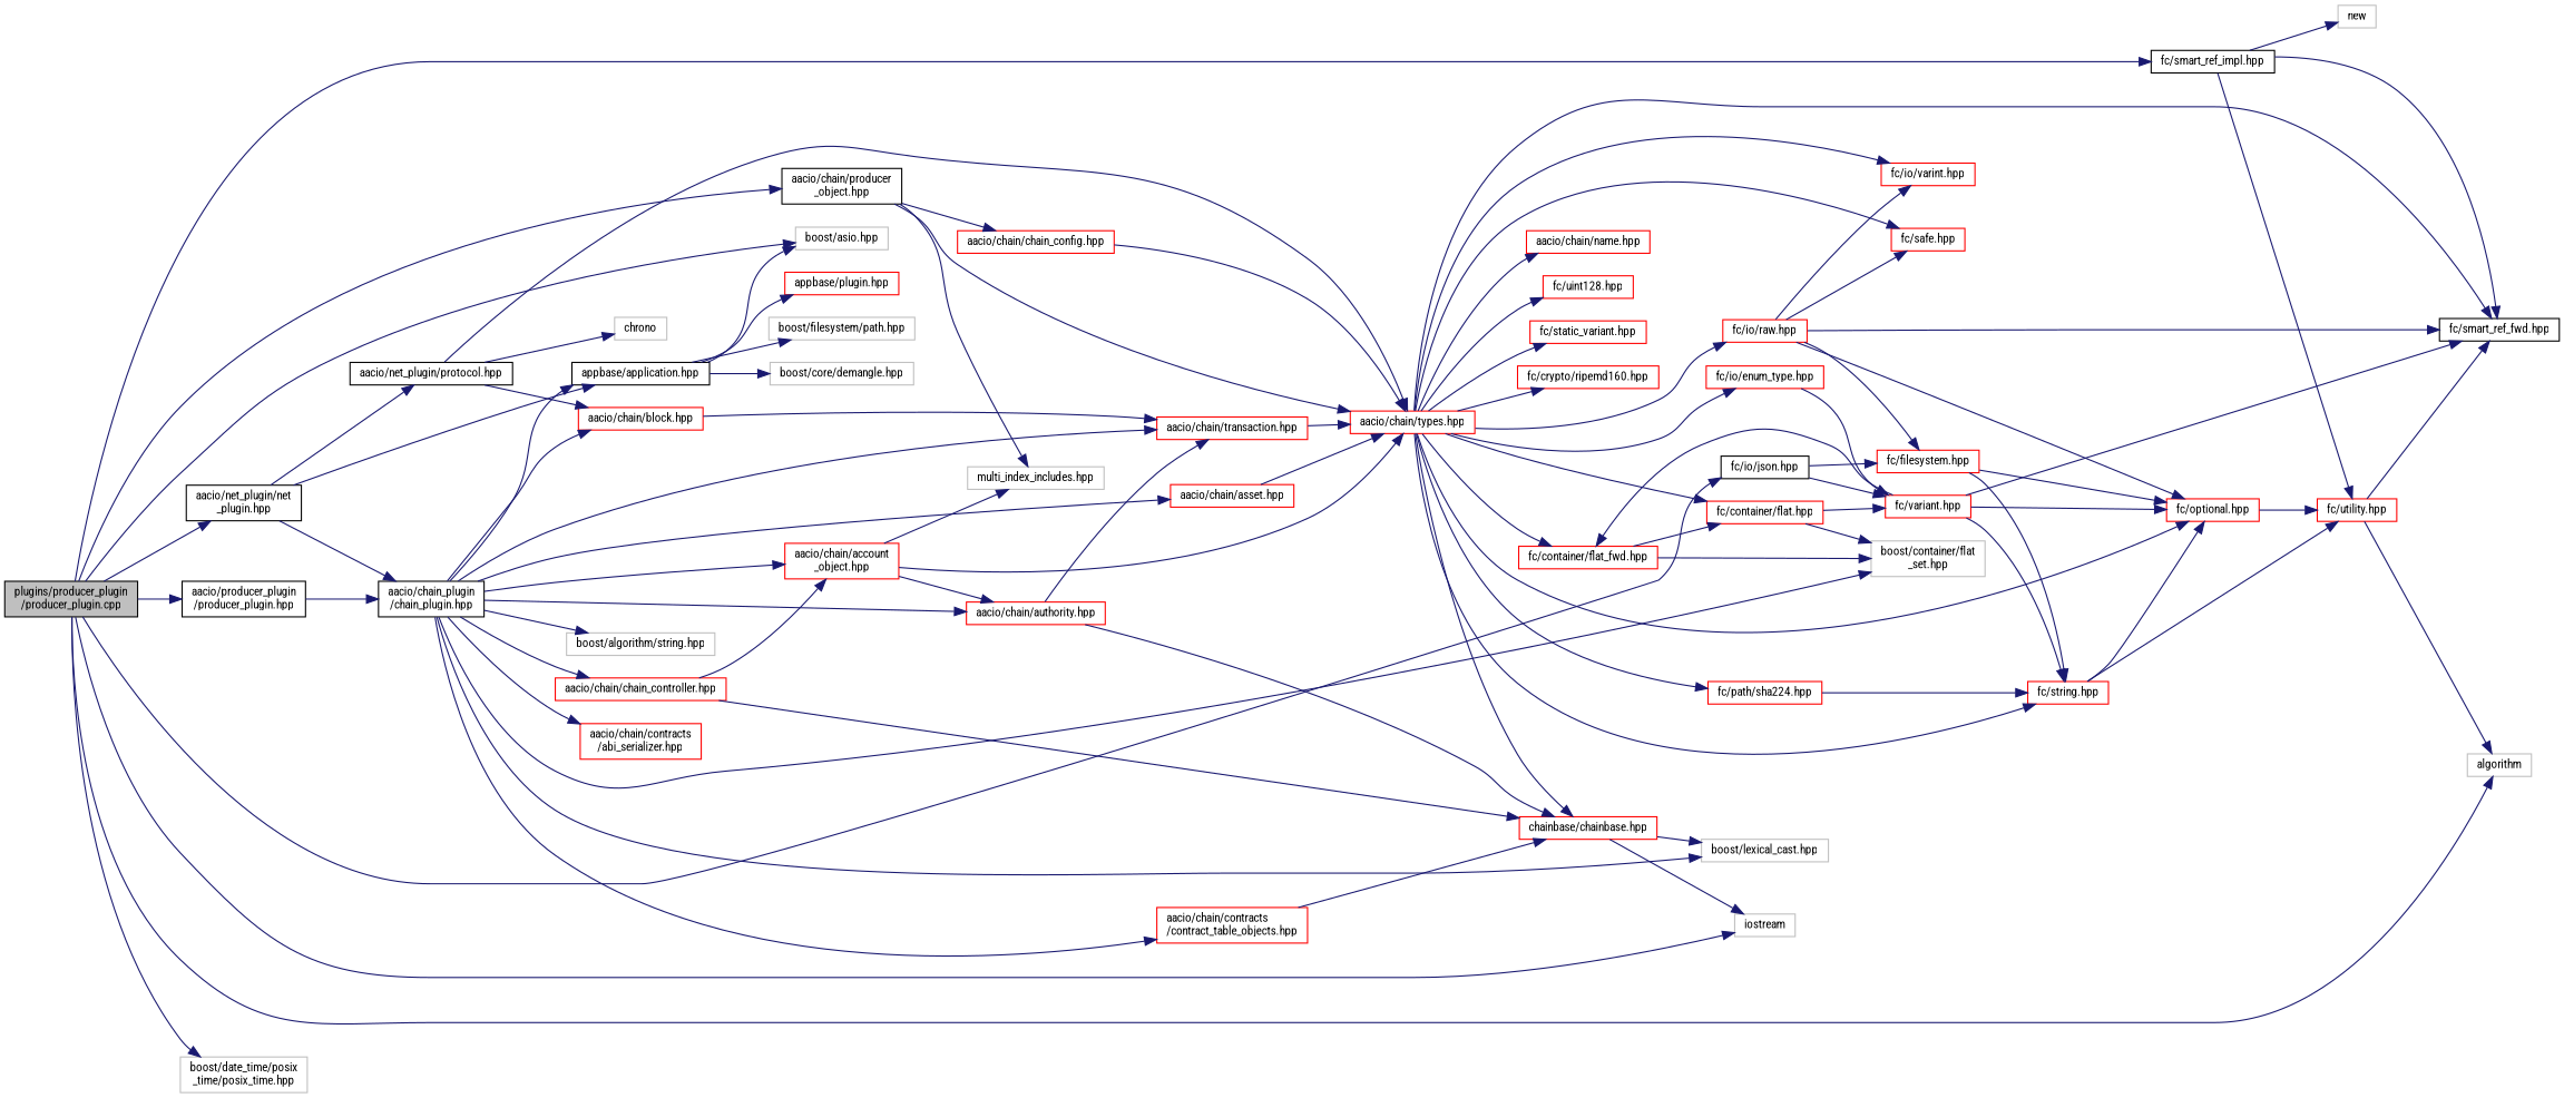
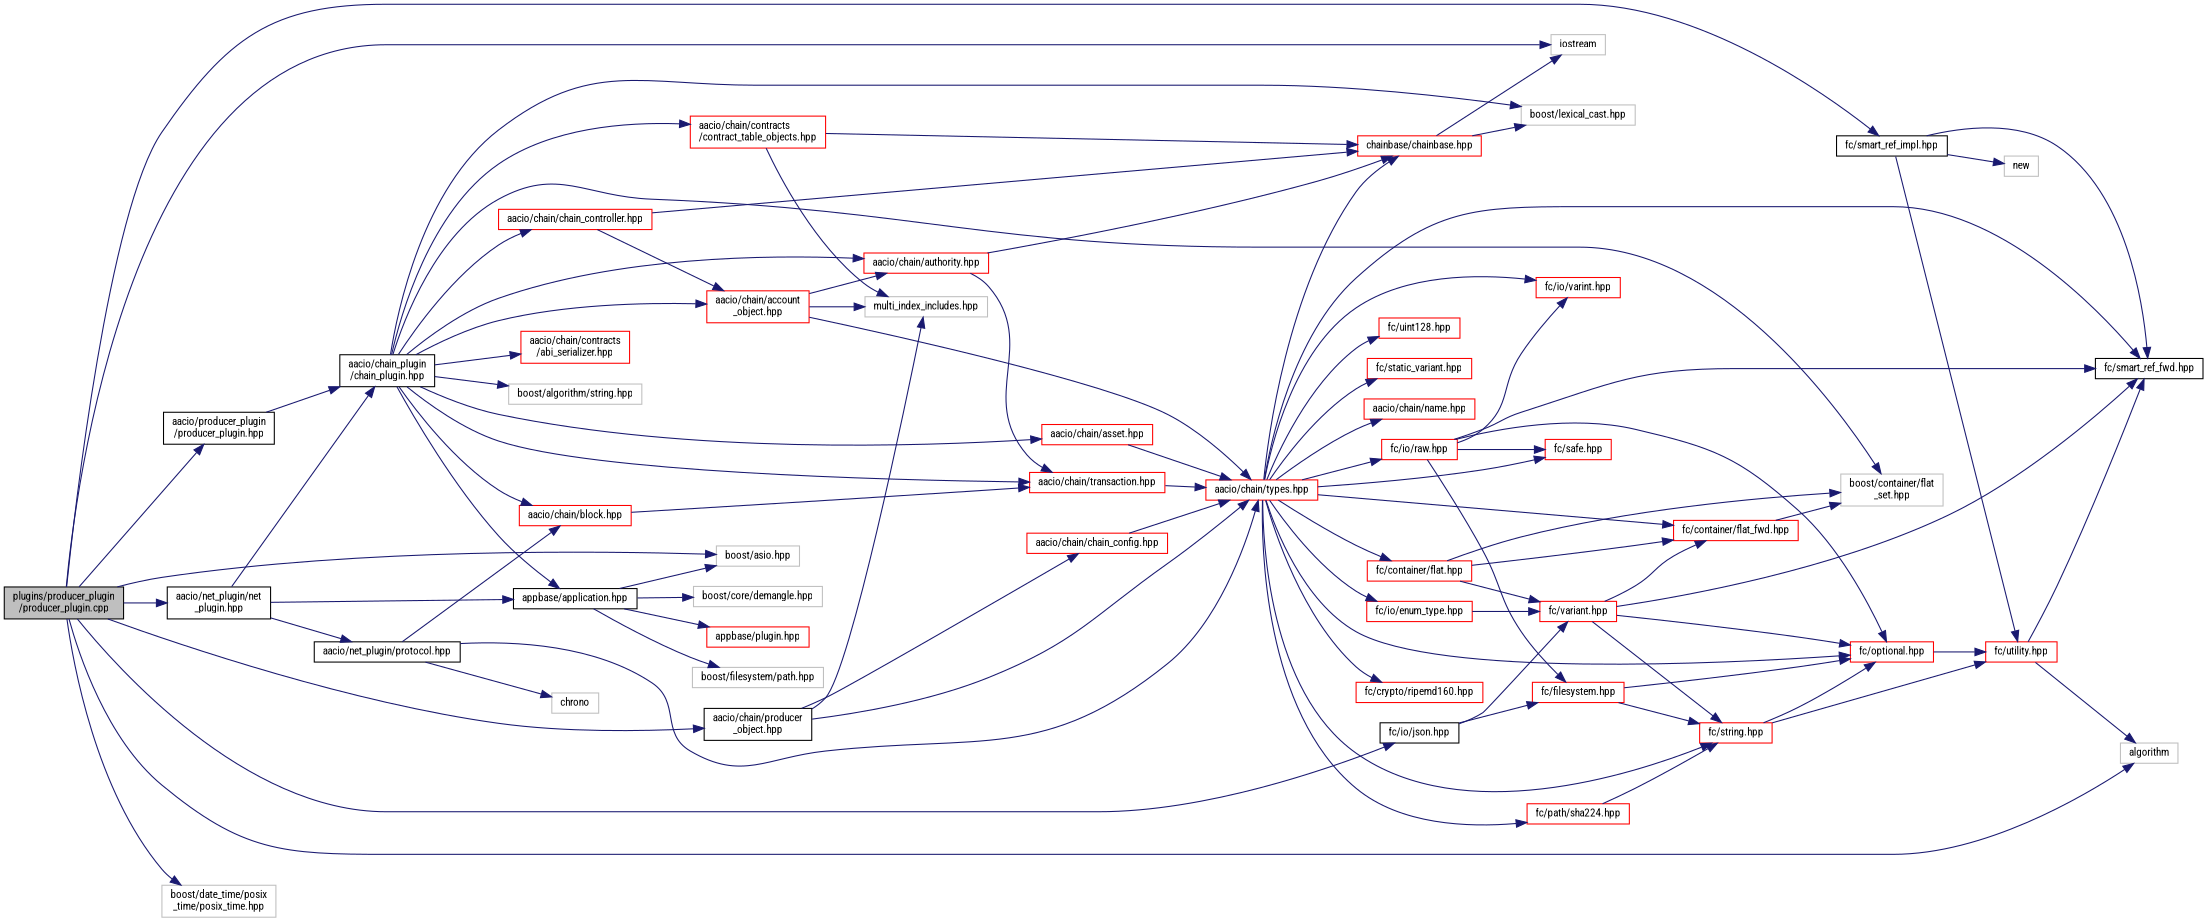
  digraph {
    fontname="Roboto Condensed"
    rankdir=LR
    node [color=red fillcolor=white fontname="Roboto Condensed" fontsize=10 shape=record style=filled]
    edge [color=midnightblue fontname="Roboto Condensed" fontsize=10 labelfontname=Helvetica labelfontsize=10 style=solid]
    n1 [color=black fillcolor=grey75 fontcolor=black height=0.2 label="plugins/producer_plugin\l/producer_plugin.cpp" width=0.4]
    n2 [color=black height=0.2 label="aacio/producer_plugin\l/producer_plugin.hpp" width=0.4]
    n3 [color=grey75 height=0.2 label="boost/asio.hpp" width=0.4]
    n4 [color=grey75 height=0.2 label=iostream width=0.4]
    n5 [color=grey75 height=0.2 label=algorithm width=0.4]
    n6 [color=black height=0.2 label="aacio/net_plugin/net\l_plugin.hpp" width=0.4]
    n7 [color=black height=0.2 label="aacio/chain/producer\l_object.hpp" width=0.4]
    n8 [color=black height=0.2 label="fc/io/json.hpp" width=0.4]
    n9 [color=black height=0.2 label="fc/smart_ref_impl.hpp" width=0.4]
    n10 [color=grey75 height=0.2 label="boost/date_time/posix\l_time/posix_time.hpp" width=0.4]
    n11 [color=black height=0.2 label="aacio/chain_plugin\l/chain_plugin.hpp" width=0.4]
    n12 [color=black height=0.2 label="appbase/application.hpp" width=0.4]
    n13 [color=black height=0.2 label="aacio/net_plugin/protocol.hpp" width=0.4]
    n14 [height=0.2 label="aacio/chain/types.hpp" width=0.4]
    n15 [color=grey75 height=0.2 label="multi_index_includes.hpp" width=0.4]
    n16 [height=0.2 label="aacio/chain/chain_config.hpp" width=0.4]
    n17 [height=0.2 label="fc/variant.hpp" width=0.4]
    n18 [height=0.2 label="fc/filesystem.hpp" width=0.4]
    n19 [color=black height=0.2 label="fc/smart_ref_fwd.hpp" width=0.4]
    n20 [height=0.2 label="fc/utility.hpp" width=0.4]
    n21 [color=grey75 height=0.2 label=new width=0.4]
    n22 [height=0.2 label="aacio/chain/asset.hpp" width=0.4]
    n23 [color=grey75 height=0.2 label="boost/lexical_cast.hpp" width=0.4]
    n24 [color=grey75 height=0.2 label="boost/container/flat\l_set.hpp" width=0.4]
    n25 [height=0.2 label="aacio/chain/authority.hpp" width=0.4]
    n26 [height=0.2 label="aacio/chain/transaction.hpp" width=0.4]
    n27 [height=0.2 label="aacio/chain/account\l_object.hpp" width=0.4]
    n28 [height=0.2 label="aacio/chain/block.hpp" width=0.4]
    n29 [height=0.2 label="aacio/chain/chain_controller.hpp" width=0.4]
    n30 [height=0.2 label="aacio/chain/contracts\l/contract_table_objects.hpp" width=0.4]
    n31 [height=0.2 label="aacio/chain/contracts\l/abi_serializer.hpp" width=0.4]
    n32 [color=grey75 height=0.2 label="boost/algorithm/string.hpp" width=0.4]
    n33 [height=0.2 label="appbase/plugin.hpp" width=0.4]
    n34 [color=grey75 height=0.2 label="boost/filesystem/path.hpp" width=0.4]
    n35 [color=grey75 height=0.2 label="boost/core/demangle.hpp" width=0.4]
    n36 [height=0.2 label="chainbase/chainbase.hpp" width=0.4]
    n37 [height=0.2 label="aacio/chain/name.hpp" width=0.4]
    n38 [height=0.2 label="fc/container/flat_fwd.hpp" width=0.4]
    n39 [height=0.2 label="fc/io/varint.hpp" width=0.4]
    n40 [height=0.2 label="fc/io/enum_type.hpp" width=0.4]
    n41 [height=0.2 label="fc/optional.hpp" width=0.4]
    n42 [height=0.2 label="fc/string.hpp" width=0.4]
    n43 [height=0.2 label="fc/path/sha224.hpp" width=0.4]
    n44 [height=0.2 label="fc/safe.hpp" width=0.4]
    n45 [height=0.2 label="fc/container/flat.hpp" width=0.4]
    n46 [height=0.2 label="fc/io/raw.hpp" width=0.4]
    n47 [height=0.2 label="fc/uint128.hpp" width=0.4]
    n48 [height=0.2 label="fc/static_variant.hpp" width=0.4]
    n49 [height=0.2 label="fc/crypto/ripemd160.hpp" width=0.4]
    n50 [color=grey75 height=0.2 label=chrono width=0.4]
    n1 -> n2
    n1 -> n3
    n1 -> n4
    n1 -> n5
    n1 -> n6
    n1 -> n7
    n1 -> n8
    n1 -> n9
    n1 -> n10
    n2 -> n11
    n6 -> n11
    n6 -> n12
    n6 -> n13
    n7 -> n14
    n7 -> n15
    n7 -> n16
    n8 -> n17
    n8 -> n18
    n9 -> n19
    n9 -> n20
    n9 -> n21
    n11 -> n12
    n11 -> n22
    n11 -> n23
    n11 -> n24
    n11 -> n25
    n11 -> n26
    n11 -> n27
    n11 -> n28
    n11 -> n29
    n11 -> n30
    n11 -> n31
    n11 -> n32
    n12 -> n3
    n12 -> n33
    n12 -> n34
    n12 -> n35
    n13 -> n14
    n13 -> n28
    n13 -> n50
    n14 -> n19
    n14 -> n36
    n14 -> n37
    n14 -> n38
    n14 -> n39
    n14 -> n40
    n14 -> n41
    n14 -> n42
    n14 -> n43
    n14 -> n44
    n14 -> n45
    n14 -> n46
    n14 -> n47
    n14 -> n48
    n14 -> n49
    n16 -> n14
    n17 -> n19
    n17 -> n38
    n17 -> n41
    n17 -> n42
    n18 -> n41
    n18 -> n42
    n20 -> n5
    n20 -> n19
    n22 -> n14
    n25 -> n26
    n25 -> n36
    n26 -> n14
    n27 -> n14
    n27 -> n15
    n27 -> n25
    n28 -> n26
    n29 -> n27
    n29 -> n36
+   n30 -> n15
    n30 -> n36
    n36 -> n4
    n36 -> n23
    n38 -> n24
    n40 -> n17
    n41 -> n20
    n42 -> n20
    n42 -> n41
    n43 -> n42
    n45 -> n17
    n45 -> n24
-   n38 -> n45
+   n45 -> n38
    n46 -> n18
    n46 -> n19
    n46 -> n39
    n46 -> n41
    n46 -> n44
  }
